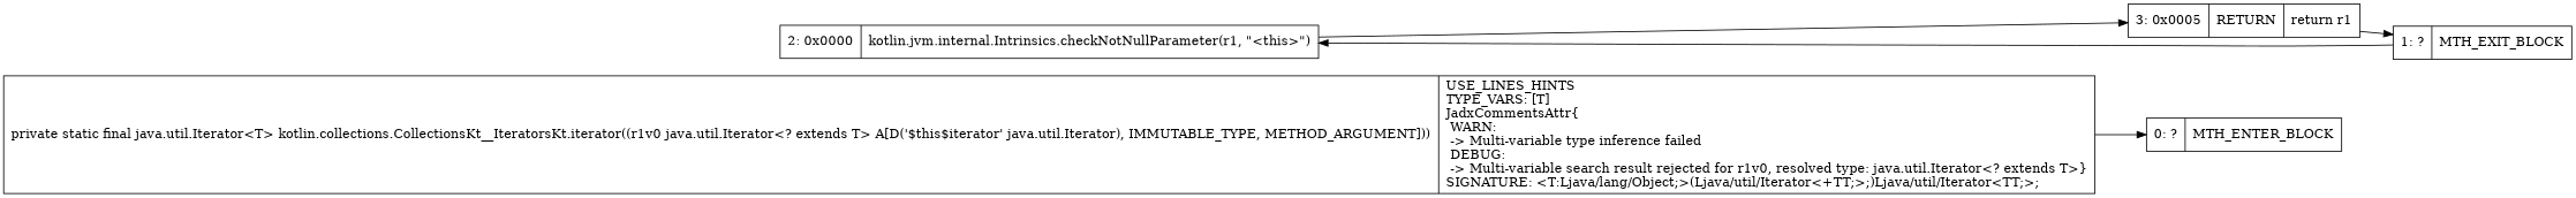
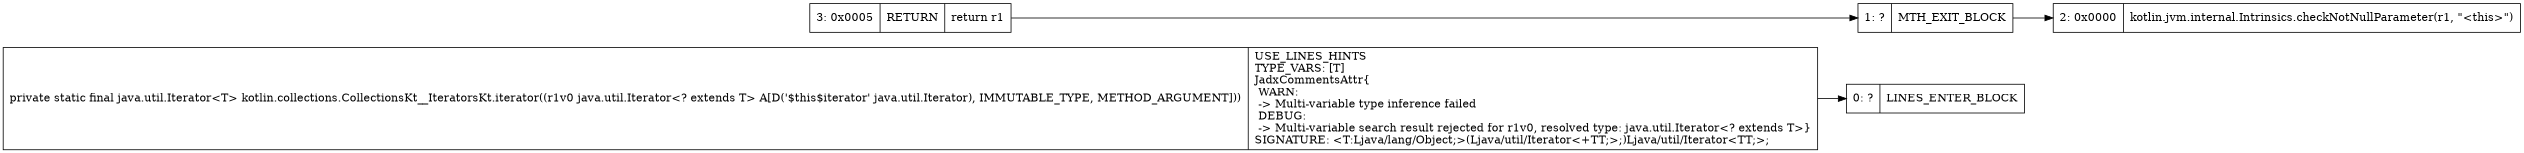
  digraph {
    rankdir=LR
    node [shape=record]
-   n1 [label="{0\:\ ?|MTH_ENTER_BLOCK\l}"]
+   n1 [label="{0\:\ ?|LINES_ENTER_BLOCK\l}"]
    n2 [label="{2\:\ 0x0000|kotlin.jvm.internal.Intrinsics.checkNotNullParameter(r1, \"\<this\>\")\l}"]
    n3 [label="{3\:\ 0x0005|RETURN\l|return r1\l}"]
    n4 [label="{1\:\ ?|MTH_EXIT_BLOCK\l}"]
    n5 [label="{private static final java.util.Iterator\<T\> kotlin.collections.CollectionsKt__IteratorsKt.iterator((r1v0 java.util.Iterator\<? extends T\> A[D('$this$iterator' java.util.Iterator), IMMUTABLE_TYPE, METHOD_ARGUMENT]))  | USE_LINES_HINTS\lTYPE_VARS: [T]\lJadxCommentsAttr\{\l WARN: \l \-\> Multi\-variable type inference failed\l DEBUG: \l \-\> Multi\-variable search result rejected for r1v0, resolved type: java.util.Iterator\<? extends T\>\}\lSIGNATURE: \<T:Ljava\/lang\/Object;\>(Ljava\/util\/Iterator\<+TT;\>;)Ljava\/util\/Iterator\<TT;\>;\l}"]
-   n2 -> n3
    n3 -> n4
    n4 -> n2
    n5 -> n1
  }
